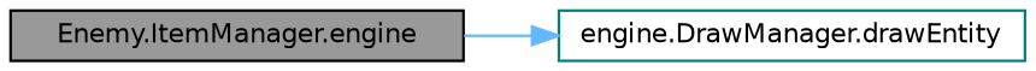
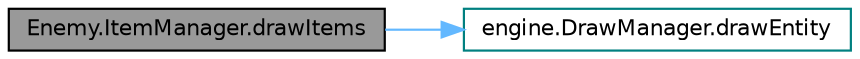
  digraph {
    rankdir=LR
    node [fontname=Helvetica fontsize=10 shape=box style=filled]
-   n1 [color=black fillcolor=grey60 fontcolor=black height=0.2 label="Enemy.ItemManager.engine" width=0.4]
+   n1 [color=black fillcolor=grey60 fontcolor=black height=0.2 label="Enemy.ItemManager.drawItems" width=0.4]
    n2 [color=teal fillcolor=white height=0.2 label="engine.DrawManager.drawEntity" width=0.4]
    n1 -> n2 [color=steelblue1 fontname=Helvetica fontsize=10 labelfontname=Helvetica labelfontsize=10 style=solid]
  }
